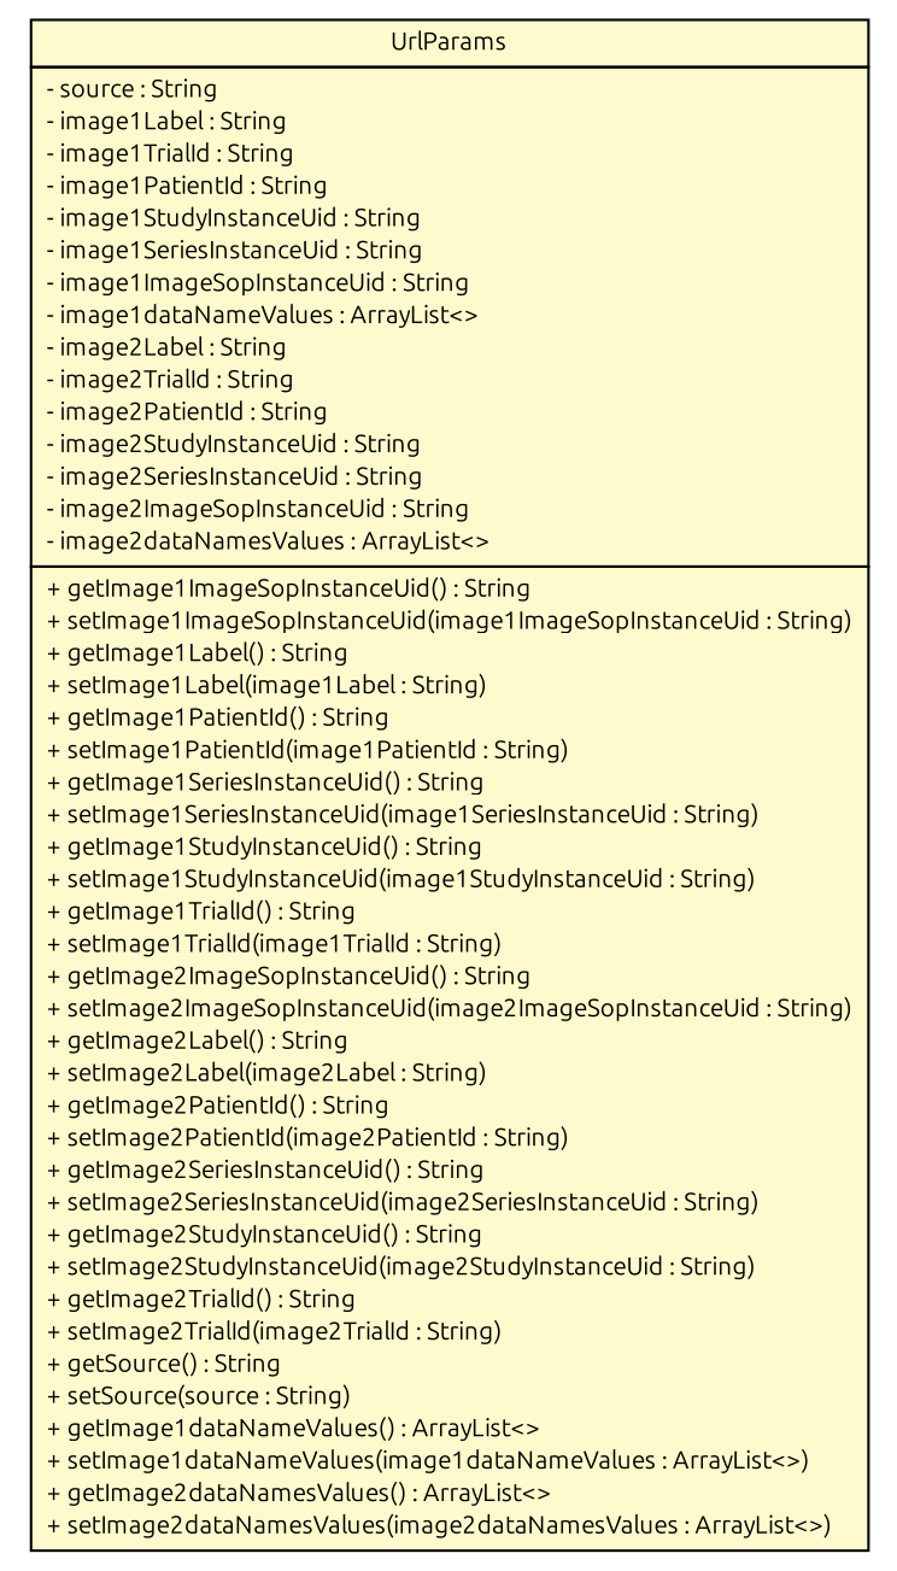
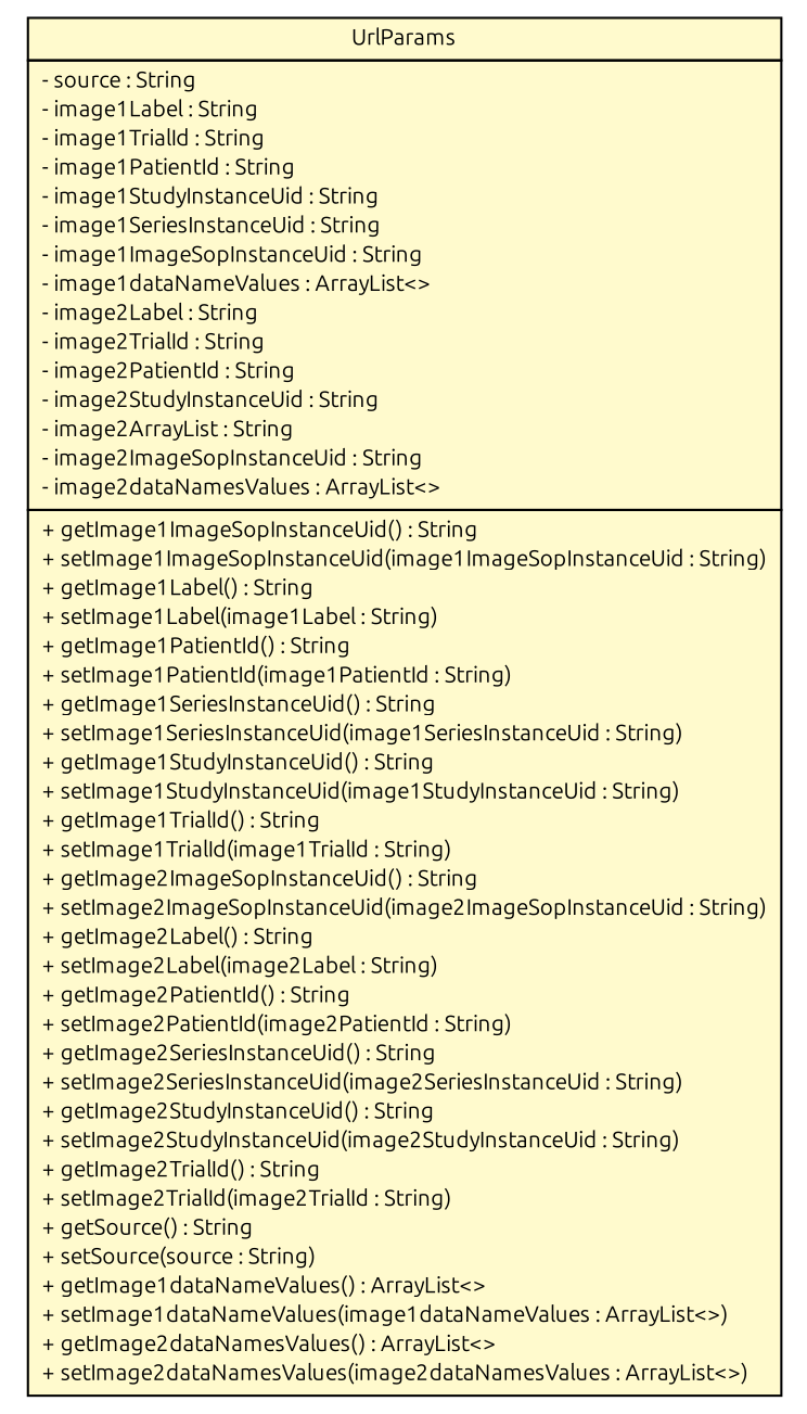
  digraph {
    fontname=Ubuntu
-   n1 [fontcolor=black fontname=Ubuntu fontsize=10.0 label=<<table border="0" cellborder="1" cellspacing="0" cellpadding="2" port="p" bgcolor="lemonChiffon" href="./UrlParams.html"> 		<tr><td><table border="0" cellspacing="0" cellpadding="1"> 			<tr><td> UrlParams </td></tr> 		</table></td></tr> 		<tr><td><table border="0" cellspacing="0" cellpadding="1"> 			<tr><td align="left"> - source : String </td></tr> 			<tr><td align="left"> - image1Label : String </td></tr> 			<tr><td align="left"> - image1TrialId : String </td></tr> 			<tr><td align="left"> - image1PatientId : String </td></tr> 			<tr><td align="left"> - image1StudyInstanceUid : String </td></tr> 			<tr><td align="left"> - image1SeriesInstanceUid : String </td></tr> 			<tr><td align="left"> - image1ImageSopInstanceUid : String </td></tr> 			<tr><td align="left"> - image1dataNameValues : ArrayList&lt;&gt; </td></tr> 			<tr><td align="left"> - image2Label : String </td></tr> 			<tr><td align="left"> - image2TrialId : String </td></tr> 			<tr><td align="left"> - image2PatientId : String </td></tr> 			<tr><td align="left"> - image2StudyInstanceUid : String </td></tr> 			<tr><td align="left"> - image2SeriesInstanceUid : String </td></tr> 			<tr><td align="left"> - image2ImageSopInstanceUid : String </td></tr> 			<tr><td align="left"> - image2dataNamesValues : ArrayList&lt;&gt; </td></tr> 		</table></td></tr> 		<tr><td><table border="0" cellspacing="0" cellpadding="1"> 			<tr><td align="left"> + getImage1ImageSopInstanceUid() : String </td></tr> 			<tr><td align="left"> + setImage1ImageSopInstanceUid(image1ImageSopInstanceUid : String) </td></tr> 			<tr><td align="left"> + getImage1Label() : String </td></tr> 			<tr><td align="left"> + setImage1Label(image1Label : String) </td></tr> 			<tr><td align="left"> + getImage1PatientId() : String </td></tr> 			<tr><td align="left"> + setImage1PatientId(image1PatientId : String) </td></tr> 			<tr><td align="left"> + getImage1SeriesInstanceUid() : String </td></tr> 			<tr><td align="left"> + setImage1SeriesInstanceUid(image1SeriesInstanceUid : String) </td></tr> 			<tr><td align="left"> + getImage1StudyInstanceUid() : String </td></tr> 			<tr><td align="left"> + setImage1StudyInstanceUid(image1StudyInstanceUid : String) </td></tr> 			<tr><td align="left"> + getImage1TrialId() : String </td></tr> 			<tr><td align="left"> + setImage1TrialId(image1TrialId : String) </td></tr> 			<tr><td align="left"> + getImage2ImageSopInstanceUid() : String </td></tr> 			<tr><td align="left"> + setImage2ImageSopInstanceUid(image2ImageSopInstanceUid : String) </td></tr> 			<tr><td align="left"> + getImage2Label() : String </td></tr> 			<tr><td align="left"> + setImage2Label(image2Label : String) </td></tr> 			<tr><td align="left"> + getImage2PatientId() : String </td></tr> 			<tr><td align="left"> + setImage2PatientId(image2PatientId : String) </td></tr> 			<tr><td align="left"> + getImage2SeriesInstanceUid() : String </td></tr> 			<tr><td align="left"> + setImage2SeriesInstanceUid(image2SeriesInstanceUid : String) </td></tr> 			<tr><td align="left"> + getImage2StudyInstanceUid() : String </td></tr> 			<tr><td align="left"> + setImage2StudyInstanceUid(image2StudyInstanceUid : String) </td></tr> 			<tr><td align="left"> + getImage2TrialId() : String </td></tr> 			<tr><td align="left"> + setImage2TrialId(image2TrialId : String) </td></tr> 			<tr><td align="left"> + getSource() : String </td></tr> 			<tr><td align="left"> + setSource(source : String) </td></tr> 			<tr><td align="left"> + getImage1dataNameValues() : ArrayList&lt;&gt; </td></tr> 			<tr><td align="left"> + setImage1dataNameValues(image1dataNameValues : ArrayList&lt;&gt;) </td></tr> 			<tr><td align="left"> + getImage2dataNamesValues() : ArrayList&lt;&gt; </td></tr> 			<tr><td align="left"> + setImage2dataNamesValues(image2dataNamesValues : ArrayList&lt;&gt;) </td></tr> 		</table></td></tr> 		</table>> shape=plaintext]
+   n1 [fontcolor=black fontname=Ubuntu fontsize=10.0 label=<<table border="0" cellborder="1" cellspacing="0" cellpadding="2" port="p" bgcolor="lemonChiffon" href="./UrlParams.html"> 		<tr><td><table border="0" cellspacing="0" cellpadding="1"> 			<tr><td> UrlParams </td></tr> 		</table></td></tr> 		<tr><td><table border="0" cellspacing="0" cellpadding="1"> 			<tr><td align="left"> - source : String </td></tr> 			<tr><td align="left"> - image1Label : String </td></tr> 			<tr><td align="left"> - image1TrialId : String </td></tr> 			<tr><td align="left"> - image1PatientId : String </td></tr> 			<tr><td align="left"> - image1StudyInstanceUid : String </td></tr> 			<tr><td align="left"> - image1SeriesInstanceUid : String </td></tr> 			<tr><td align="left"> - image1ImageSopInstanceUid : String </td></tr> 			<tr><td align="left"> - image1dataNameValues : ArrayList&lt;&gt; </td></tr> 			<tr><td align="left"> - image2Label : String </td></tr> 			<tr><td align="left"> - image2TrialId : String </td></tr> 			<tr><td align="left"> - image2PatientId : String </td></tr> 			<tr><td align="left"> - image2StudyInstanceUid : String </td></tr> 			<tr><td align="left"> - image2ArrayList : String </td></tr> 			<tr><td align="left"> - image2ImageSopInstanceUid : String </td></tr> 			<tr><td align="left"> - image2dataNamesValues : ArrayList&lt;&gt; </td></tr> 		</table></td></tr> 		<tr><td><table border="0" cellspacing="0" cellpadding="1"> 			<tr><td align="left"> + getImage1ImageSopInstanceUid() : String </td></tr> 			<tr><td align="left"> + setImage1ImageSopInstanceUid(image1ImageSopInstanceUid : String) </td></tr> 			<tr><td align="left"> + getImage1Label() : String </td></tr> 			<tr><td align="left"> + setImage1Label(image1Label : String) </td></tr> 			<tr><td align="left"> + getImage1PatientId() : String </td></tr> 			<tr><td align="left"> + setImage1PatientId(image1PatientId : String) </td></tr> 			<tr><td align="left"> + getImage1SeriesInstanceUid() : String </td></tr> 			<tr><td align="left"> + setImage1SeriesInstanceUid(image1SeriesInstanceUid : String) </td></tr> 			<tr><td align="left"> + getImage1StudyInstanceUid() : String </td></tr> 			<tr><td align="left"> + setImage1StudyInstanceUid(image1StudyInstanceUid : String) </td></tr> 			<tr><td align="left"> + getImage1TrialId() : String </td></tr> 			<tr><td align="left"> + setImage1TrialId(image1TrialId : String) </td></tr> 			<tr><td align="left"> + getImage2ImageSopInstanceUid() : String </td></tr> 			<tr><td align="left"> + setImage2ImageSopInstanceUid(image2ImageSopInstanceUid : String) </td></tr> 			<tr><td align="left"> + getImage2Label() : String </td></tr> 			<tr><td align="left"> + setImage2Label(image2Label : String) </td></tr> 			<tr><td align="left"> + getImage2PatientId() : String </td></tr> 			<tr><td align="left"> + setImage2PatientId(image2PatientId : String) </td></tr> 			<tr><td align="left"> + getImage2SeriesInstanceUid() : String </td></tr> 			<tr><td align="left"> + setImage2SeriesInstanceUid(image2SeriesInstanceUid : String) </td></tr> 			<tr><td align="left"> + getImage2StudyInstanceUid() : String </td></tr> 			<tr><td align="left"> + setImage2StudyInstanceUid(image2StudyInstanceUid : String) </td></tr> 			<tr><td align="left"> + getImage2TrialId() : String </td></tr> 			<tr><td align="left"> + setImage2TrialId(image2TrialId : String) </td></tr> 			<tr><td align="left"> + getSource() : String </td></tr> 			<tr><td align="left"> + setSource(source : String) </td></tr> 			<tr><td align="left"> + getImage1dataNameValues() : ArrayList&lt;&gt; </td></tr> 			<tr><td align="left"> + setImage1dataNameValues(image1dataNameValues : ArrayList&lt;&gt;) </td></tr> 			<tr><td align="left"> + getImage2dataNamesValues() : ArrayList&lt;&gt; </td></tr> 			<tr><td align="left"> + setImage2dataNamesValues(image2dataNamesValues : ArrayList&lt;&gt;) </td></tr> 		</table></td></tr> 		</table>> shape=plaintext]
  }
